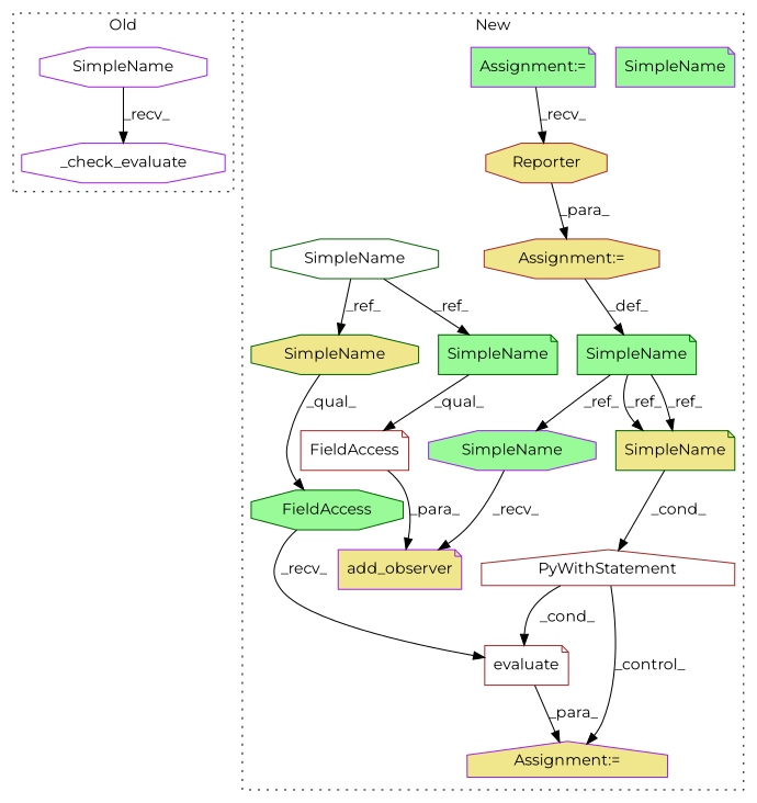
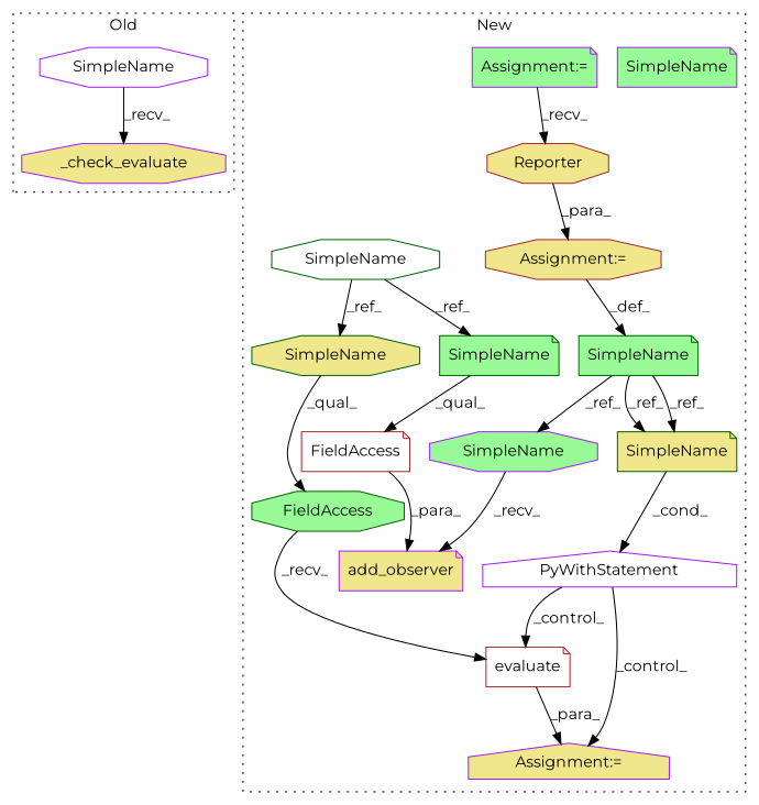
  digraph {
    fontname=Montserrat
    node [a=42 color=purple fillcolor=khaki fontname=Montserrat l=4 s=2247 shape=octagon style=filled]
    edge [fontname=Montserrat]
-   n1 [a=32 fillcolor=white l=17 label=_check_evaluate s=3751]
+   n1 [a=32 l=17 label=_check_evaluate s=3751]
    n2 [fillcolor=white label=SimpleName s=3746]
    n3 [a=32 l="13,1" label=add_observer s="2199,2230" shape=note]
    n4 [color=darkgreen fillcolor=palegreen l=8 label=SimpleName s=2157 shape=note]
    n5 [a=32 color=brown fillcolor=white l=10 label=evaluate s=2285 shape=note]
    n6 [fillcolor=palegreen l=8 label=SimpleName shape=note]
-   n7 [a=104 color=brown fillcolor=white l="10,2" label=PyWithStatement s="2237,2255" shape=house]
+   n7 [a=104 fillcolor=white l="10,2" label=PyWithStatement s="2237,2255" shape=house]
    n8 [a=22 color=brown fillcolor=white l=9 label=FieldAccess s=2221 shape=note]
    n9 [color=darkgreen fillcolor=white label=SimpleName s=2064]
    n10 [a=22 color=darkgreen fillcolor=palegreen l=14 label=FieldAccess s=2270]
    n11 [a=32 color=brown l=10 label=Reporter s=2174]
    n12 [a=7 fillcolor=palegreen l=7 label="Assignment:=" s=2110 shape=note]
    n13 [a=7 l=1 label="Assignment:=" s=2269 shape=house]
    n14 [a=7 color=brown l=1 label="Assignment:=" s=2165]
    n15 [color=darkgreen label=SimpleName s=2270]
    n16 [color=darkgreen fillcolor=palegreen label=SimpleName s=2221 shape=note]
    n17 [fillcolor=palegreen l=8 label=SimpleName s=2190]
    n18 [color=darkgreen l=8 label=SimpleName shape=note]
    subgraph cluster_1 {
      label=Old
      style=dotted
      n1
      n2
    }
    subgraph cluster_2 {
      label=New
      style=dotted
      n3
      n4
      n5
      n6
      n7
      n8
      n9
      n10
      n11
      n12
      n13
      n14
      n15
      n16
      n17
      n18
    }
    n2 -> n1 [label=_recv_]
    n4 -> n17 [label=_ref_]
    n4 -> n18 [label=_ref_]
    n4 -> n18 [label=_ref_]
    n5 -> n13 [label=_para_]
-   n7 -> n5 [label=_cond_]
+   n7 -> n5 [label=_control_]
    n7 -> n13 [label=_control_]
    n8 -> n3 [label=_para_]
    n9 -> n15 [label=_ref_]
    n9 -> n16 [label=_ref_]
    n10 -> n5 [label=_recv_]
    n11 -> n14 [label=_para_]
    n12 -> n11 [label=_recv_]
    n14 -> n4 [label=_def_]
    n15 -> n10 [label=_qual_]
    n16 -> n8 [label=_qual_]
    n17 -> n3 [label=_recv_]
    n18 -> n7 [label=_cond_]
  }
